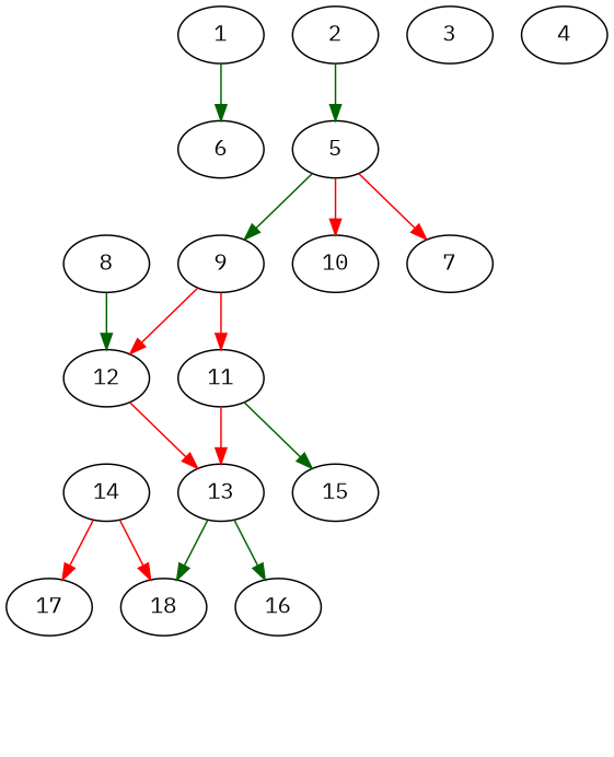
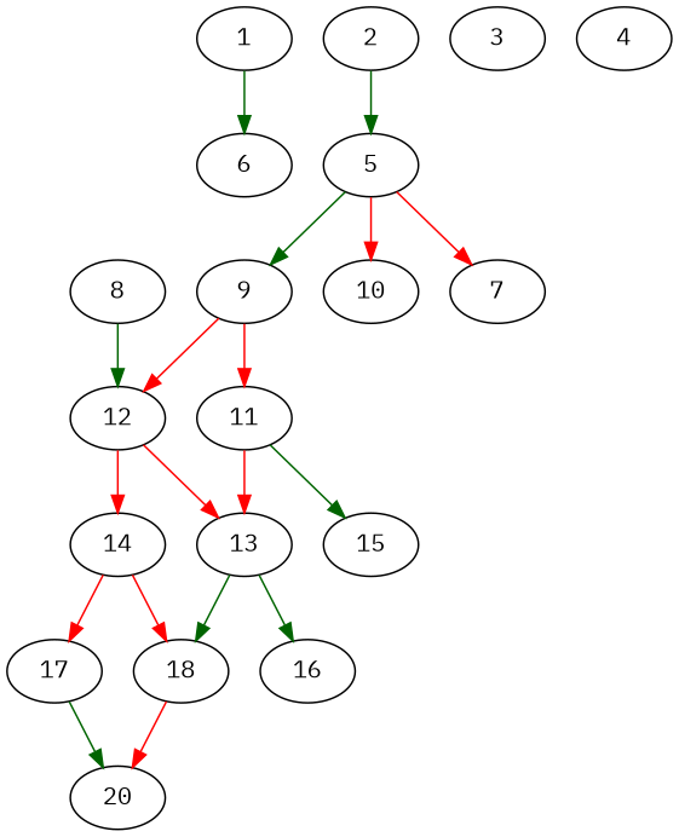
  digraph {
    fontname="IBM Plex Mono"
    node [alpha=0.19 compute_size=368293445632 fontname="IBM Plex Mono" result_size=0]
    edge [color=red fontname="IBM Plex Mono"]
    1 [ram=45022656 result_size=9216 trans_size=306199]
    6 [alpha=0.11 compute_size=782757789696 ram=21336982 result_size=54272 trans_size=733710]
    5 [alpha=0.15 compute_size=396496940881 ram=16794932 result_size=54272 trans_size=950678]
    7 [alpha=0.18 compute_size=782757789696 ram=15323092 trans_size=549984]
    9 [alpha=0.11 compute_size=8589934592 ram=20354800 result_size=70656 trans_size=277157]
    10 [alpha=0.01 ram=3450004 trans_size=300318]
    12 [alpha=0.10 compute_size=5347162370 ram=21548608 result_size=9216 trans_size=234955]
    11 [alpha=0.18 compute_size=533267580404 ram=40997864 result_size=91136 trans_size=40028]
    8 [alpha=0.07 compute_size=549755813888 ram=3904806 result_size=91136 trans_size=193809]
    2 [alpha=0.11 compute_size=3855367438 ram=7412176 result_size=13312 trans_size=734012]
    3 [compute_size=310050471848 ram=37188436 trans_size=502452]
    4 [alpha=0.05 compute_size=24185349742 ram=22699432 trans_size=613613]
    13 [alpha=0.03 compute_size=306404346248 ram=52019896 result_size=1024 trans_size=766179]
    14 [alpha=0.01 compute_size=3094673731 ram=22166216 result_size=29696 trans_size=810080]
    15 [alpha=0.17 compute_size=1972263731 ram=19800270 trans_size=521908]
    16 [alpha=0.00 compute_size=1073741824000 ram=41454144 trans_size=999316]
    18 [alpha=0.02 compute_size=134217728000 ram=37239080 result_size=1024 trans_size=966096]
    17 [compute_size=7887436699 ram=34401900 result_size=1024 trans_size=240585]
+   20 [alpha=0.08 compute_size=8589934592 ram=14310834 trans_size=142006]
    1 -> 6 [color=darkgreen]
    5 -> 7
    5 -> 9 [color=darkgreen]
    5 -> 10
    9 -> 12
    9 -> 11
    12 -> 13
+   12 -> 14
    11 -> 13
    11 -> 15 [color=darkgreen]
    8 -> 12 [color=darkgreen]
    2 -> 5 [color=darkgreen]
    13 -> 16 [color=darkgreen]
    13 -> 18 [color=darkgreen]
    14 -> 18
    14 -> 17
+   18 -> 20
+   17 -> 20 [color=darkgreen]
  }
